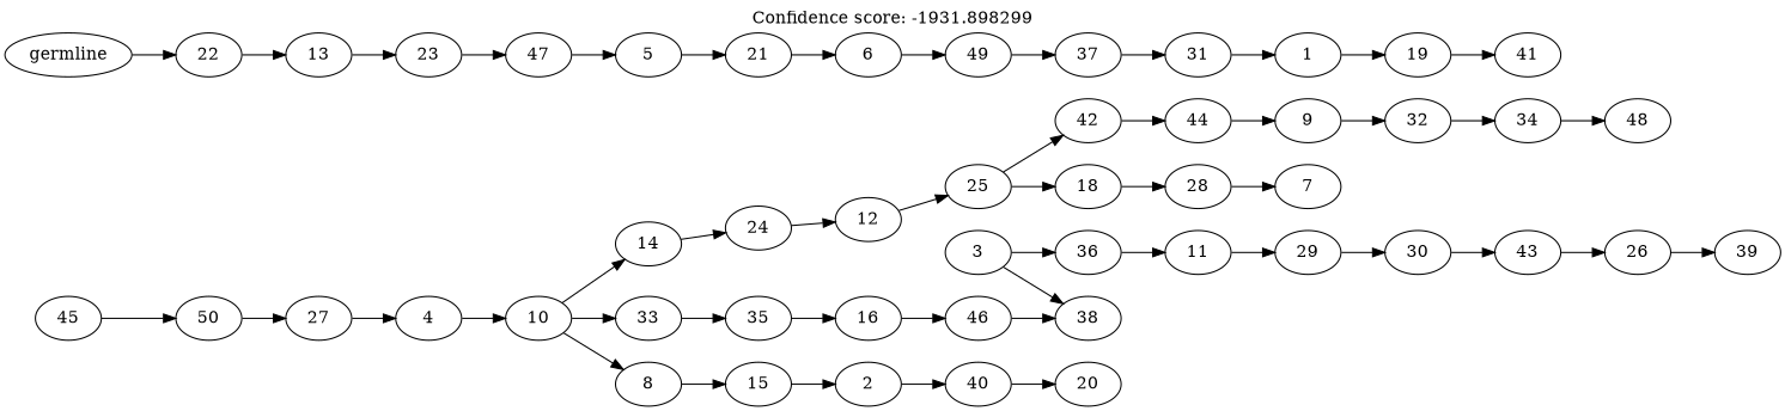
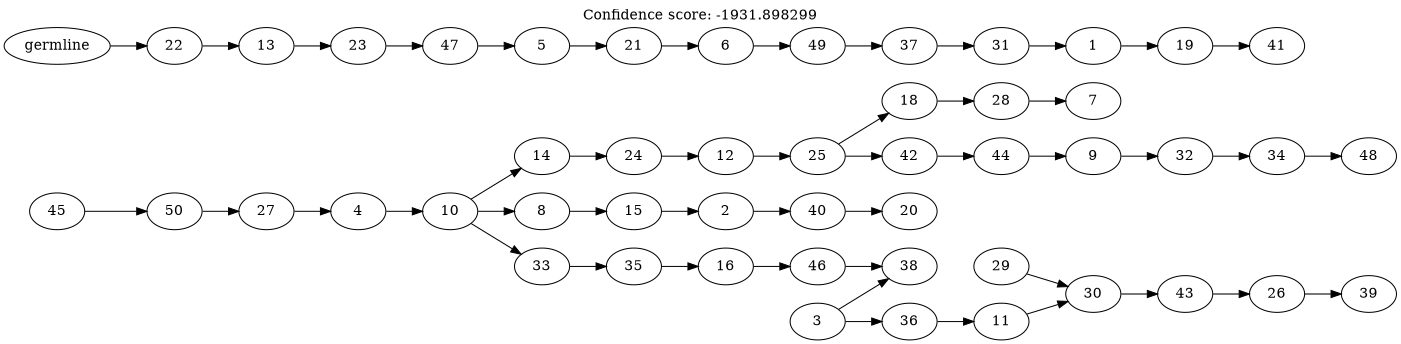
  digraph {
    label="Confidence score: -1931.898299"
    labelloc=t
    rankdir=LR
    n1 [label=28]
    n2 [label=7]
    n3 [label=18]
    n4 [label=34]
    n5 [label=48]
    n6 [label=32]
    n7 [label=9]
    n8 [label=44]
    n9 [label=42]
    n10 [label=25]
    n11 [label=12]
    n12 [label=24]
    n13 [label=14]
    n14 [label=40]
    n15 [label=20]
    n16 [label=2]
    n17 [label=15]
    n18 [label=8]
    n19 [label=26]
    n20 [label=39]
    n21 [label=43]
    n22 [label=30]
    n23 [label=29]
    n24 [label=11]
    n25 [label=36]
    n26 [label=3]
    n27 [label=38]
    n28 [label=46]
    n29 [label=16]
    n30 [label=35]
    n31 [label=33]
    n32 [label=10]
    n33 [label=4]
    n34 [label=27]
    n35 [label=50]
    n36 [label=45]
    n37 [label=41]
    n38 [label=19]
    n39 [label=1]
    n40 [label=31]
    n41 [label=37]
    n42 [label=49]
    n43 [label=6]
    n44 [label=21]
    n45 [label=5]
    n46 [label=47]
    n47 [label=23]
    n48 [label=13]
    n49 [label=22]
    n50 [label=germline]
    n1 -> n2
    n3 -> n1
    n4 -> n5
    n6 -> n4
    n7 -> n6
    n8 -> n7
    n9 -> n8
    n10 -> n3
    n10 -> n9
    n11 -> n10
    n12 -> n11
    n13 -> n12
    n14 -> n15
    n16 -> n14
    n17 -> n16
    n18 -> n17
    n19 -> n20
    n21 -> n19
    n22 -> n21
    n23 -> n22
-   n24 -> n23
+   n24 -> n22
    n25 -> n24
    n26 -> n25
    n26 -> n27
    n28 -> n27
    n29 -> n28
    n30 -> n29
    n31 -> n30
    n32 -> n13
    n32 -> n18
    n32 -> n31
    n33 -> n32
    n34 -> n33
    n35 -> n34
    n36 -> n35
    n38 -> n37
    n39 -> n38
    n40 -> n39
    n41 -> n40
    n42 -> n41
    n43 -> n42
    n44 -> n43
    n45 -> n44
    n46 -> n45
    n47 -> n46
    n48 -> n47
    n49 -> n48
    n50 -> n49
  }
